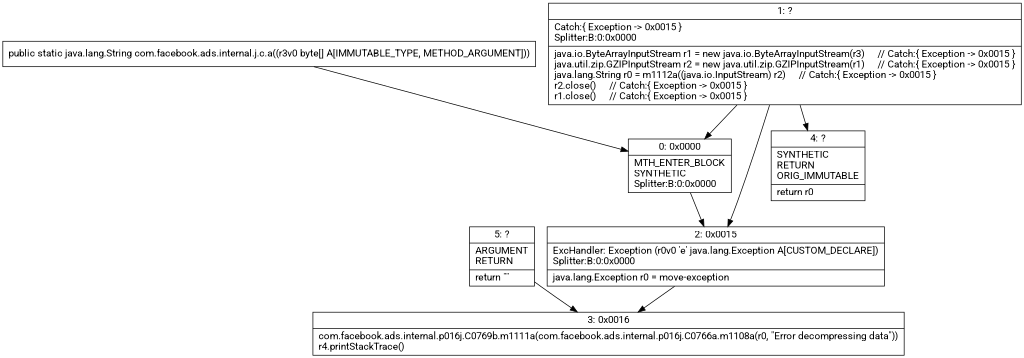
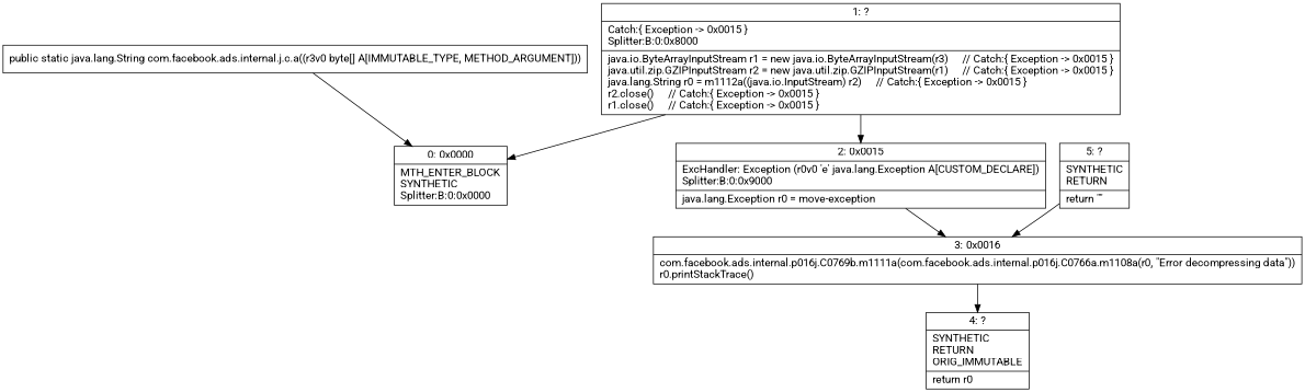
  digraph {
    fontname=Roboto
    node [fontname=Roboto shape=record]
    edge [fontname=Roboto]
    n1 [label="{0\:\ 0x0000|MTH_ENTER_BLOCK\lSYNTHETIC\lSplitter:B:0:0x0000\l}"]
-   n2 [label="{2\:\ 0x0015|ExcHandler: Exception (r0v0 'e' java.lang.Exception A[CUSTOM_DECLARE])\lSplitter:B:0:0x0000\l|java.lang.Exception r0 = move\-exception\l}"]
-   n3 [label="{1\:\ ?|Catch:\{ Exception \-\> 0x0015 \}\lSplitter:B:0:0x0000\l|java.io.ByteArrayInputStream r1 = new java.io.ByteArrayInputStream(r3)     \/\/ Catch:\{ Exception \-\> 0x0015 \}\ljava.util.zip.GZIPInputStream r2 = new java.util.zip.GZIPInputStream(r1)     \/\/ Catch:\{ Exception \-\> 0x0015 \}\ljava.lang.String r0 = m1112a((java.io.InputStream) r2)     \/\/ Catch:\{ Exception \-\> 0x0015 \}\lr2.close()     \/\/ Catch:\{ Exception \-\> 0x0015 \}\lr1.close()     \/\/ Catch:\{ Exception \-\> 0x0015 \}\l}"]
+   n2 [label="{2\:\ 0x0015|ExcHandler: Exception (r0v0 'e' java.lang.Exception A[CUSTOM_DECLARE])\lSplitter:B:0:0x9000\l|java.lang.Exception r0 = move\-exception\l}"]
+   n3 [label="{1\:\ ?|Catch:\{ Exception \-\> 0x0015 \}\lSplitter:B:0:0x8000\l|java.io.ByteArrayInputStream r1 = new java.io.ByteArrayInputStream(r3)     \/\/ Catch:\{ Exception \-\> 0x0015 \}\ljava.util.zip.GZIPInputStream r2 = new java.util.zip.GZIPInputStream(r1)     \/\/ Catch:\{ Exception \-\> 0x0015 \}\ljava.lang.String r0 = m1112a((java.io.InputStream) r2)     \/\/ Catch:\{ Exception \-\> 0x0015 \}\lr2.close()     \/\/ Catch:\{ Exception \-\> 0x0015 \}\lr1.close()     \/\/ Catch:\{ Exception \-\> 0x0015 \}\l}"]
    n4 [label="{4\:\ ?|SYNTHETIC\lRETURN\lORIG_IMMUTABLE\l|return r0\l}"]
-   n5 [label="{3\:\ 0x0016|com.facebook.ads.internal.p016j.C0769b.m1111a(com.facebook.ads.internal.p016j.C0766a.m1108a(r0, \"Error decompressing data\"))\lr4.printStackTrace()\l}"]
-   n6 [label="{5\:\ ?|ARGUMENT\lRETURN\l|return \"\"\l}"]
+   n5 [label="{3\:\ 0x0016|com.facebook.ads.internal.p016j.C0769b.m1111a(com.facebook.ads.internal.p016j.C0766a.m1108a(r0, \"Error decompressing data\"))\lr0.printStackTrace()\l}"]
+   n6 [label="{5\:\ ?|SYNTHETIC\lRETURN\l|return \"\"\l}"]
    n7 [label="{public static java.lang.String com.facebook.ads.internal.j.c.a((r3v0 byte[] A[IMMUTABLE_TYPE, METHOD_ARGUMENT])) }"]
-   n1 -> n2
    n2 -> n5
    n3 -> n1
    n3 -> n2
-   n3 -> n4
+   n5 -> n4
    n6 -> n5
    n7 -> n1
  }
